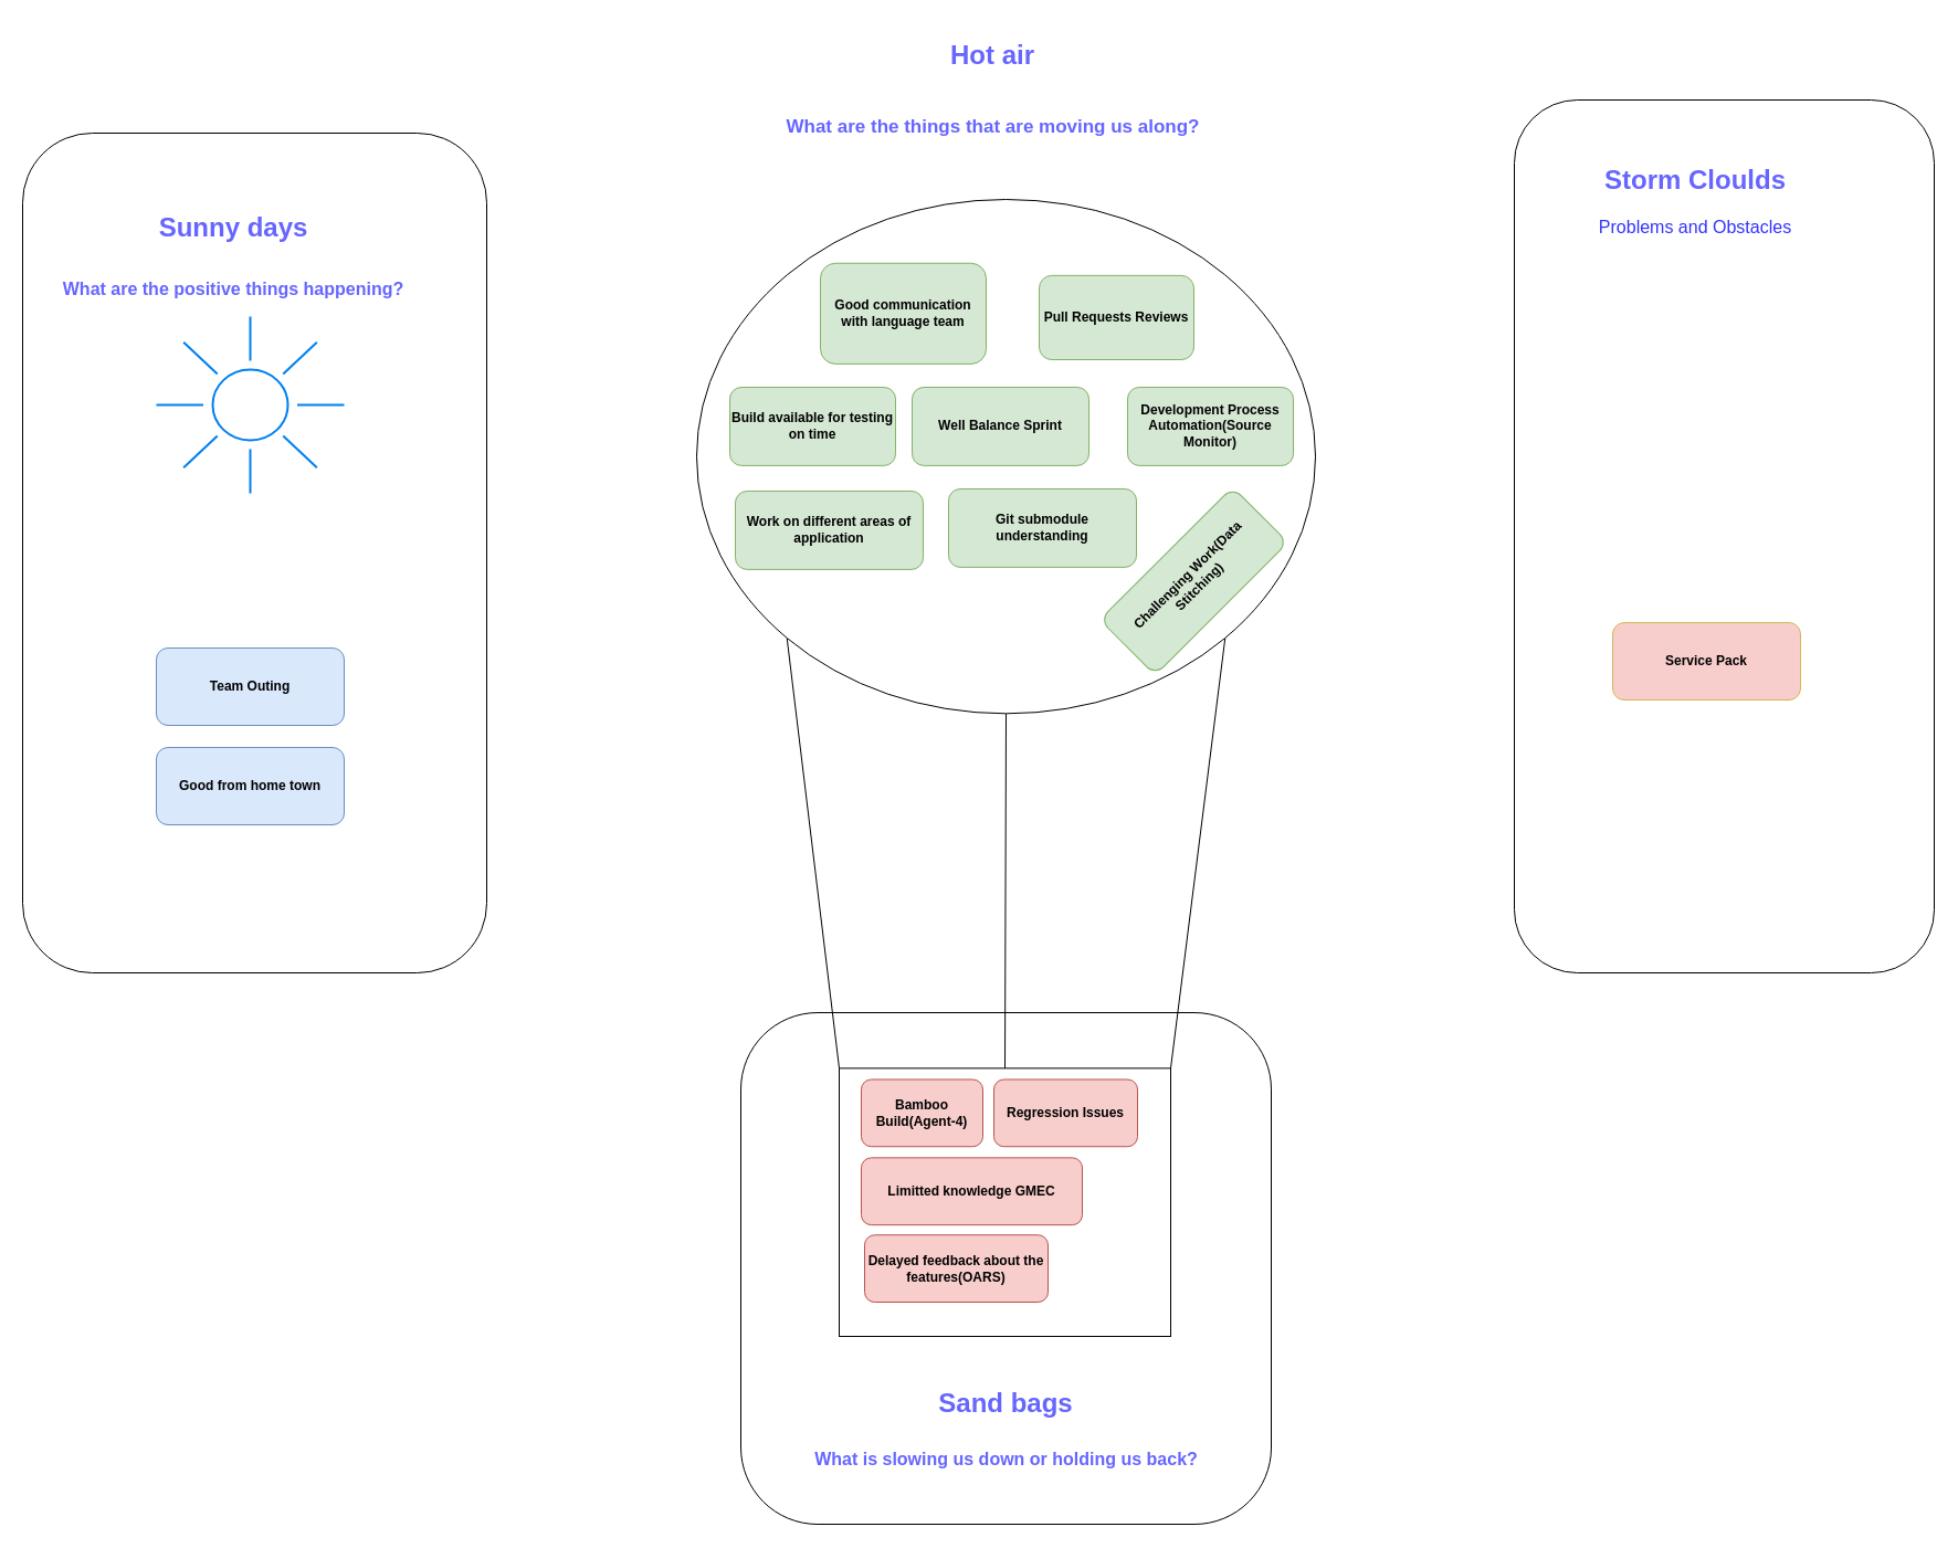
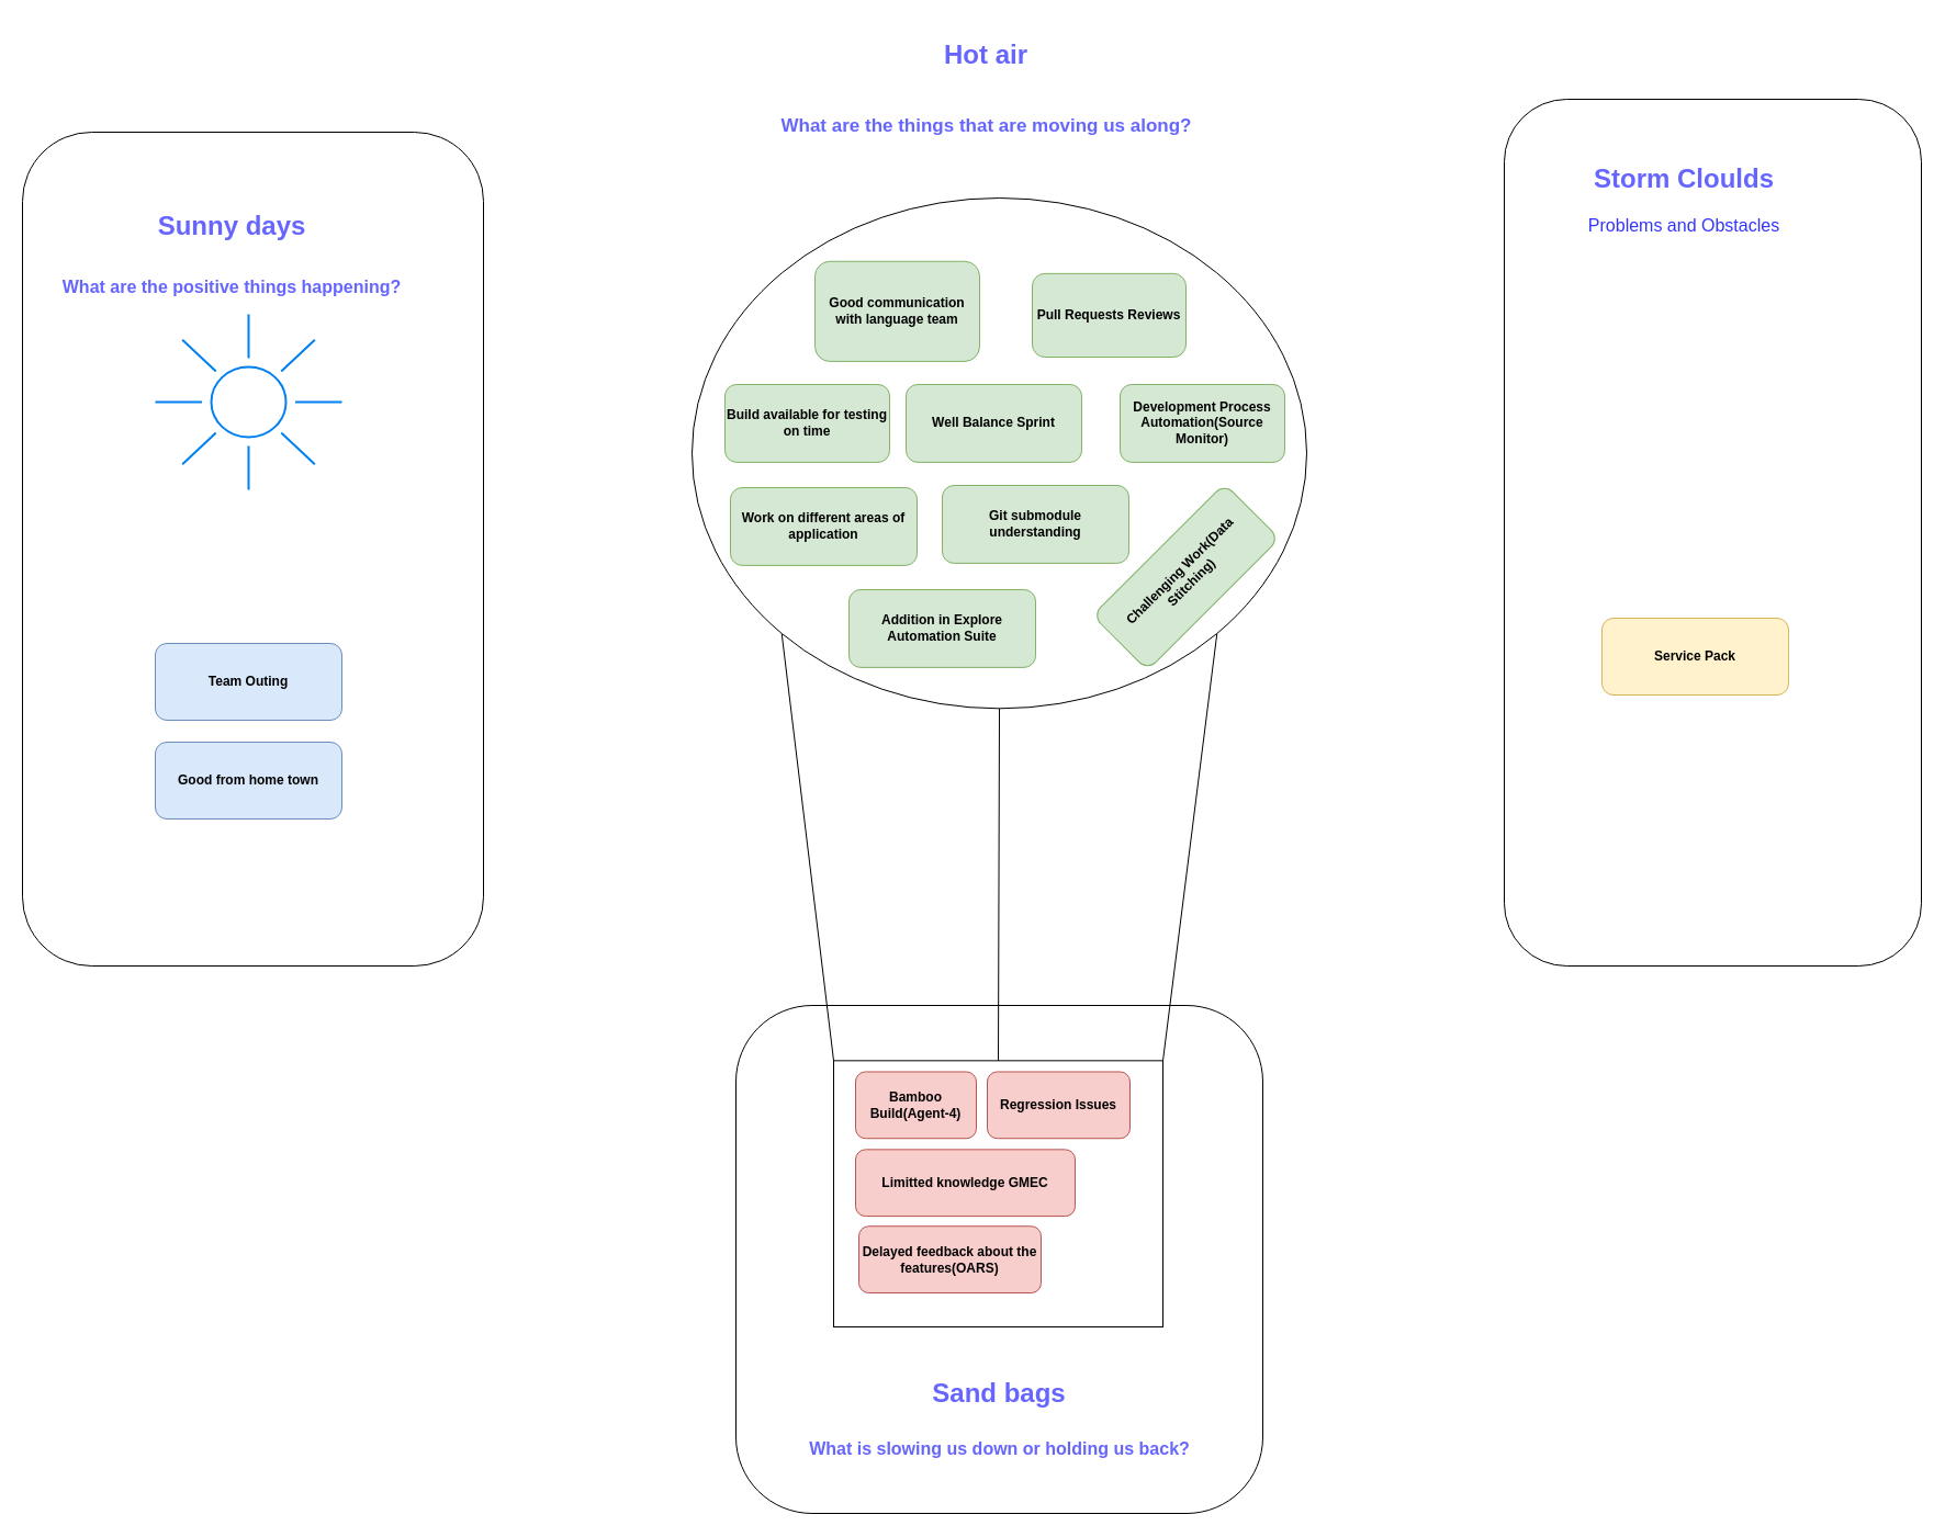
  <mxCell id="0" />
  <mxCell id="1" parent="0" />
  <mxCell id="2" value="" style="group;fontStyle=1" vertex="1" connectable="0" parent="1"><mxGeometry x="680" y="320" width="510" height="1050" as="geometry" /></mxCell>
  <mxCell id="3" value="" style="group" vertex="1" connectable="0" parent="2"><mxGeometry x="-10" y="596" width="480" height="463" as="geometry" /></mxCell>
  <mxCell id="4" value="" style="rounded=1;whiteSpace=wrap;html=1;" vertex="1" parent="3"><mxGeometry width="480" height="463" as="geometry" /></mxCell>
  <mxCell id="5" value="" style="rounded=0;whiteSpace=wrap;html=1;fontStyle=1" vertex="1" parent="3"><mxGeometry x="89" y="50.34" width="300" height="242.66" as="geometry" /></mxCell>
  <mxCell id="6" value="Bamboo Build(Agent-4)" style="rounded=1;whiteSpace=wrap;html=1;fillColor=#f8cecc;strokeColor=#b85450;fontStyle=1" vertex="1" parent="3"><mxGeometry x="109" y="60.468" width="110" height="60.759" as="geometry" /></mxCell>
  <mxCell id="7" value="Limitted knowledge GMEC" style="rounded=1;whiteSpace=wrap;html=1;fillColor=#f8cecc;strokeColor=#b85450;fontStyle=1" vertex="1" parent="3"><mxGeometry x="109" y="131.354" width="200" height="60.759" as="geometry" /></mxCell>
  <mxCell id="8" value="Regression Issues" style="rounded=1;whiteSpace=wrap;html=1;fillColor=#f8cecc;strokeColor=#b85450;fontStyle=1" vertex="1" parent="3"><mxGeometry x="229" y="60.468" width="130" height="60.759" as="geometry" /></mxCell>
  <mxCell id="9" value="Delayed feedback about the features(OARS)" style="rounded=1;whiteSpace=wrap;html=1;fillColor=#f8cecc;strokeColor=#b85450;fontStyle=1" vertex="1" parent="3"><mxGeometry x="112" y="201.241" width="166" height="60.759" as="geometry" /></mxCell>
  <mxCell id="10" value="" style="group" vertex="1" connectable="0" parent="1"><mxGeometry x="623.5" y="1240" width="573" height="110" as="geometry" /></mxCell>
  <mxCell id="11" value="What is slowing us down&amp;nbsp;or&amp;nbsp;holding us back?" style="text;html=1;strokeColor=none;fillColor=none;align=center;verticalAlign=middle;whiteSpace=wrap;rounded=0;fontColor=#6666FF;fontStyle=1;fontSize=16;" vertex="1" parent="10"><mxGeometry y="50" width="573" height="60" as="geometry" /></mxCell>
  <mxCell id="12" value="Sand bags" style="text;html=1;strokeColor=none;fillColor=none;align=center;verticalAlign=middle;whiteSpace=wrap;rounded=0;fontSize=24;fontColor=#6666FF;fontStyle=1" vertex="1" parent="10"><mxGeometry x="216.5" width="140" height="60" as="geometry" /></mxCell>
  <mxCell id="13" value="" style="group" vertex="1" connectable="0" parent="1"><mxGeometry x="20" y="120" width="420" height="760" as="geometry" /></mxCell>
  <mxCell id="14" value="" style="rounded=1;whiteSpace=wrap;html=1;" vertex="1" parent="13"><mxGeometry width="420" height="760" as="geometry" /></mxCell>
  <mxCell id="15" value="" style="html=1;verticalLabelPosition=bottom;align=center;labelBackgroundColor=#ffffff;verticalAlign=top;strokeWidth=2;strokeColor=#0080F0;shadow=0;dashed=0;shape=mxgraph.ios7.icons.sun;pointerEvents=1;fontStyle=1" vertex="1" parent="13"><mxGeometry x="121" y="166" width="170" height="160" as="geometry" /></mxCell>
  <mxCell id="16" value="Team Outing" style="rounded=1;whiteSpace=wrap;html=1;fillColor=#dae8fc;strokeColor=#6c8ebf;fontStyle=1" vertex="1" parent="13"><mxGeometry x="121" y="466" width="170" height="70" as="geometry" /></mxCell>
  <mxCell id="17" value="Good from home town" style="rounded=1;whiteSpace=wrap;html=1;fillColor=#dae8fc;strokeColor=#6c8ebf;fontStyle=1" vertex="1" parent="13"><mxGeometry x="121" y="556" width="170" height="70" as="geometry" /></mxCell>
  <mxCell id="18" value="" style="group" vertex="1" connectable="0" parent="13"><mxGeometry x="16" y="56" width="350" height="100" as="geometry" /></mxCell>
  <mxCell id="19" value="What are the positive things happening?" style="text;html=1;strokeColor=none;fillColor=none;align=center;verticalAlign=middle;whiteSpace=wrap;rounded=0;fontColor=#6666FF;fontStyle=1;fontSize=16;" vertex="1" parent="18"><mxGeometry y="70" width="350" height="30" as="geometry" /></mxCell>
  <mxCell id="20" value="Sunny days" style="text;html=1;strokeColor=none;fillColor=none;align=center;verticalAlign=middle;whiteSpace=wrap;rounded=0;fontSize=24;fontColor=#6666FF;fontStyle=1" vertex="1" parent="18"><mxGeometry x="105" width="140" height="60" as="geometry" /></mxCell>
  <mxCell id="21" value="" style="group" vertex="1" connectable="0" parent="1"><mxGeometry x="1370" y="90" width="380" height="790" as="geometry" /></mxCell>
  <mxCell id="22" value="" style="rounded=1;whiteSpace=wrap;html=1;" vertex="1" parent="21"><mxGeometry width="380" height="790" as="geometry" /></mxCell>
  <mxCell id="23" value="" style="shape=image;html=1;verticalAlign=top;verticalLabelPosition=bottom;labelBackgroundColor=#ffffff;imageAspect=0;aspect=fixed;image=https://cdn1.iconfinder.com/data/icons/ionicons-sharp-vol-2/512/thunderstorm-sharp-128.png;fontStyle=1" vertex="1" parent="21"><mxGeometry x="59" y="163" width="240" height="240" as="geometry" /></mxCell>
- <mxCell id="24" value="Service Pack" style="rounded=1;whiteSpace=wrap;html=1;fillColor=#f8cecc;strokeColor=#d6b656;fontStyle=1;" vertex="1" parent="21"><mxGeometry x="89" y="473" width="170" height="70" as="geometry" /></mxCell>
+ <mxCell id="24" value="Service Pack" style="rounded=1;whiteSpace=wrap;html=1;fillColor=#fff2cc;strokeColor=#d6b656;fontStyle=1" vertex="1" parent="21"><mxGeometry x="89" y="473" width="170" height="70" as="geometry" /></mxCell>
  <mxCell id="25" value="" style="group" vertex="1" connectable="0" parent="21"><mxGeometry x="72" y="43" width="184" height="87" as="geometry" /></mxCell>
  <mxCell id="26" value="Storm Cloulds" style="text;html=1;strokeColor=none;fillColor=none;align=center;verticalAlign=middle;whiteSpace=wrap;rounded=0;fontSize=24;fontColor=#6666FF;fontStyle=1" vertex="1" parent="25"><mxGeometry x="7" width="170" height="60" as="geometry" /></mxCell>
  <mxCell id="27" value="Problems and Obstacles" style="text;html=1;strokeColor=none;fillColor=none;align=center;verticalAlign=middle;whiteSpace=wrap;rounded=0;fontColor=#3333FF;fontSize=16;" vertex="1" parent="25"><mxGeometry y="57" width="184" height="30" as="geometry" /></mxCell>
  <mxCell id="28" value="" style="endArrow=none;html=1;rounded=0;exitX=0;exitY=0;exitDx=0;exitDy=0;entryX=0;entryY=1;entryDx=0;entryDy=0;fontStyle=1" edge="1" parent="1" source="5" target="36"><mxGeometry width="50" height="50" relative="1" as="geometry"><mxPoint x="790" y="897.215" as="sourcePoint" /><mxPoint x="710" y="644.051" as="targetPoint" /></mxGeometry></mxCell>
  <mxCell id="29" value="" style="endArrow=none;html=1;rounded=0;entryX=0.5;entryY=1;entryDx=0;entryDy=0;exitX=0.5;exitY=0;exitDx=0;exitDy=0;fontStyle=1" edge="1" parent="1" source="5" target="36"><mxGeometry width="50" height="50" relative="1" as="geometry"><mxPoint x="890" y="876.962" as="sourcePoint" /><mxPoint x="940" y="826.329" as="targetPoint" /></mxGeometry></mxCell>
  <mxCell id="30" value="" style="endArrow=none;html=1;rounded=0;exitX=1;exitY=0;exitDx=0;exitDy=0;entryX=1;entryY=1;entryDx=0;entryDy=0;fontStyle=1" edge="1" parent="1" source="5" target="36"><mxGeometry width="50" height="50" relative="1" as="geometry"><mxPoint x="1040" y="876.962" as="sourcePoint" /><mxPoint x="1090" y="826.329" as="targetPoint" /></mxGeometry></mxCell>
  <mxCell id="31" value="" style="group" vertex="1" connectable="0" parent="1"><mxGeometry x="630" y="20" width="560" height="625.32" as="geometry" /></mxCell>
  <mxCell id="32" value="" style="group" vertex="1" connectable="0" parent="31"><mxGeometry x="69.5" width="397" height="130" as="geometry" /></mxCell>
  <mxCell id="33" value="What are the things that are moving us along?" style="text;html=1;strokeColor=none;fillColor=none;align=center;verticalAlign=middle;whiteSpace=wrap;rounded=0;fontSize=17;fontColor=#6666FF;fontStyle=1" vertex="1" parent="32"><mxGeometry y="60" width="397" height="70" as="geometry" /></mxCell>
  <mxCell id="34" value="Hot air" style="text;html=1;strokeColor=none;fillColor=none;align=center;verticalAlign=middle;whiteSpace=wrap;rounded=0;fontSize=24;fontColor=#6666FF;fontStyle=1" vertex="1" parent="32"><mxGeometry x="128.5" width="140" height="60" as="geometry" /></mxCell>
  <mxCell id="35" value="" style="group" vertex="1" connectable="0" parent="31"><mxGeometry y="160" width="560" height="465.32" as="geometry" /></mxCell>
  <mxCell id="36" value="" style="ellipse;whiteSpace=wrap;html=1;fontStyle=1" vertex="1" parent="35"><mxGeometry width="560" height="465.32" as="geometry" /></mxCell>
  <mxCell id="37" value="Good communication with language team" style="rounded=1;whiteSpace=wrap;html=1;fillColor=#d5e8d4;strokeColor=#82b366;fontStyle=1" vertex="1" parent="35"><mxGeometry x="112" y="57.759" width="150" height="91.139" as="geometry" /></mxCell>
  <mxCell id="38" value="Pull Requests Reviews" style="rounded=1;whiteSpace=wrap;html=1;fillColor=#d5e8d4;strokeColor=#82b366;fontStyle=1" vertex="1" parent="35"><mxGeometry x="310" y="68.89" width="140" height="76.11" as="geometry" /></mxCell>
  <mxCell id="39" value="Build available for testing on time" style="rounded=1;whiteSpace=wrap;html=1;fillColor=#d5e8d4;strokeColor=#82b366;fontStyle=1" vertex="1" parent="35"><mxGeometry x="30" y="170.002" width="150" height="70.886" as="geometry" /></mxCell>
  <mxCell id="40" value="Well Balance Sprint" style="rounded=1;whiteSpace=wrap;html=1;fillColor=#d5e8d4;strokeColor=#82b366;fontStyle=1" vertex="1" parent="35"><mxGeometry x="195" y="170.002" width="160" height="70.886" as="geometry" /></mxCell>
  <mxCell id="41" value="Work on different areas of application" style="rounded=1;whiteSpace=wrap;html=1;fillColor=#d5e8d4;strokeColor=#82b366;fontStyle=1" vertex="1" parent="35"><mxGeometry x="35" y="264.001" width="170" height="70.886" as="geometry" /></mxCell>
  <mxCell id="42" value="Git submodule understanding" style="rounded=1;whiteSpace=wrap;html=1;fillColor=#d5e8d4;strokeColor=#82b366;fontStyle=1" vertex="1" parent="35"><mxGeometry x="228" y="262.005" width="170" height="70.886" as="geometry" /></mxCell>
  <mxCell id="43" value="Development Process Automation(Source Monitor)" style="rounded=1;whiteSpace=wrap;html=1;fillColor=#d5e8d4;strokeColor=#82b366;fontStyle=1" vertex="1" parent="35"><mxGeometry x="390" y="170" width="150" height="70.89" as="geometry" /></mxCell>
+ <mxCell id="44" value="Addition in Explore Automation Suite" style="rounded=1;whiteSpace=wrap;html=1;fillColor=#d5e8d4;strokeColor=#82b366;fontStyle=1" vertex="1" parent="35"><mxGeometry x="143" y="357.005" width="170" height="70.886" as="geometry" /></mxCell>
  <mxCell id="45" value="Challenging Work(Data Stitching)" style="rounded=1;whiteSpace=wrap;html=1;fillColor=#d5e8d4;strokeColor=#82b366;fontStyle=1;rotation=-45;" vertex="1" parent="35"><mxGeometry x="365" y="310.005" width="170" height="70.886" as="geometry" /></mxCell>
